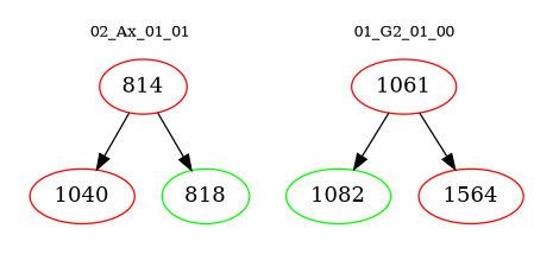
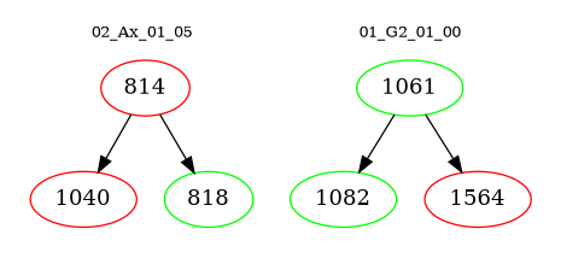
  digraph {
    node [color=red]
    edge [color=black]
    n1 [label=814]
    n2 [label=1040]
    n3 [color=green label=818]
-   n4 [label=1061]
+   n4 [color=green label=1061]
    n5 [color=green label=1082]
    n6 [label=1564]
    subgraph cluster_1 {
      color=white
      fontsize=10
-     label="02_Ax_01_01"
+     label="02_Ax_01_05"
      n1
      n2
      n3
    }
    subgraph cluster_2 {
      color=white
      fontsize=10
      label="01_G2_01_00"
      n4
      n5
      n6
    }
    n1 -> n2
    n1 -> n3
    n4 -> n5
    n4 -> n6
  }
